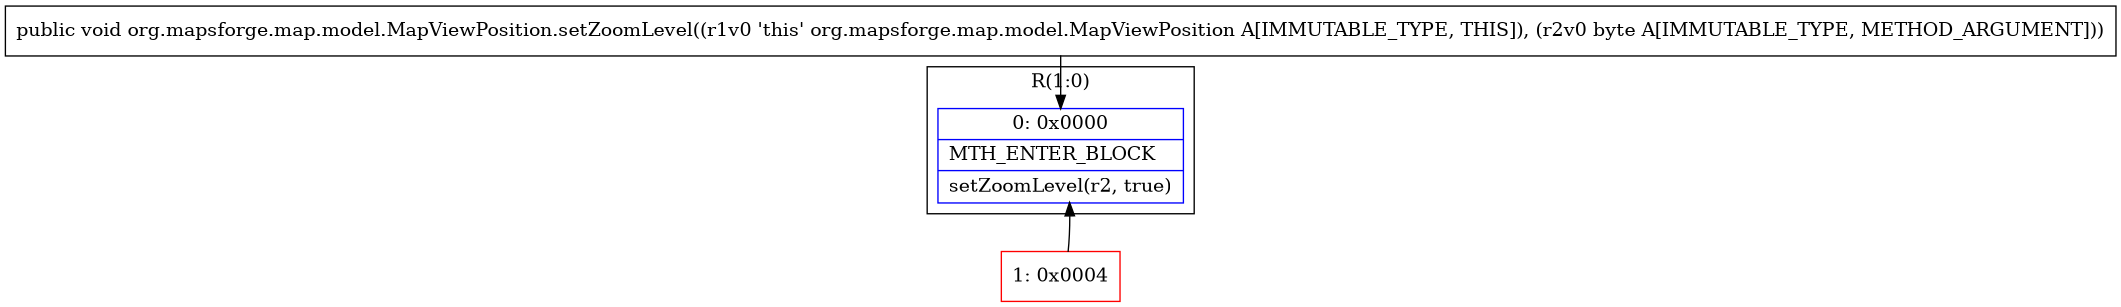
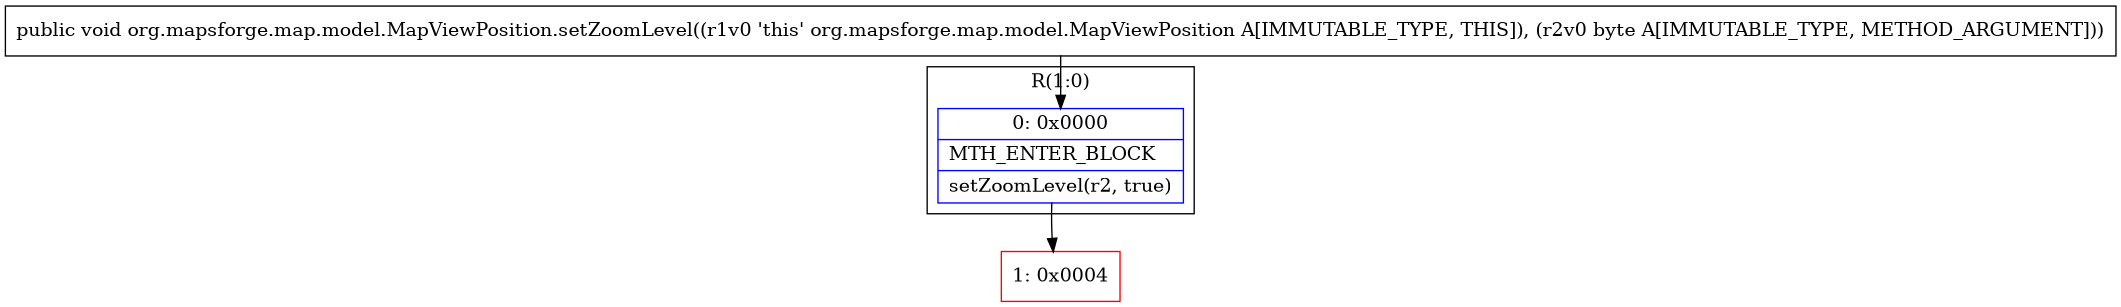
  digraph {
    node [shape=record]
    n1 [color=blue label="{0\:\ 0x0000|MTH_ENTER_BLOCK\l|setZoomLevel(r2, true)\l}"]
    n2 [color=red label="{1\:\ 0x0004}"]
    n3 [label="{public void org.mapsforge.map.model.MapViewPosition.setZoomLevel((r1v0 'this' org.mapsforge.map.model.MapViewPosition A[IMMUTABLE_TYPE, THIS]), (r2v0 byte A[IMMUTABLE_TYPE, METHOD_ARGUMENT])) }"]
    subgraph cluster_1 {
      label="R(1:0)"
      n1
    }
-   n2 -> n1
+   n1 -> n2
    n3 -> n1
  }
